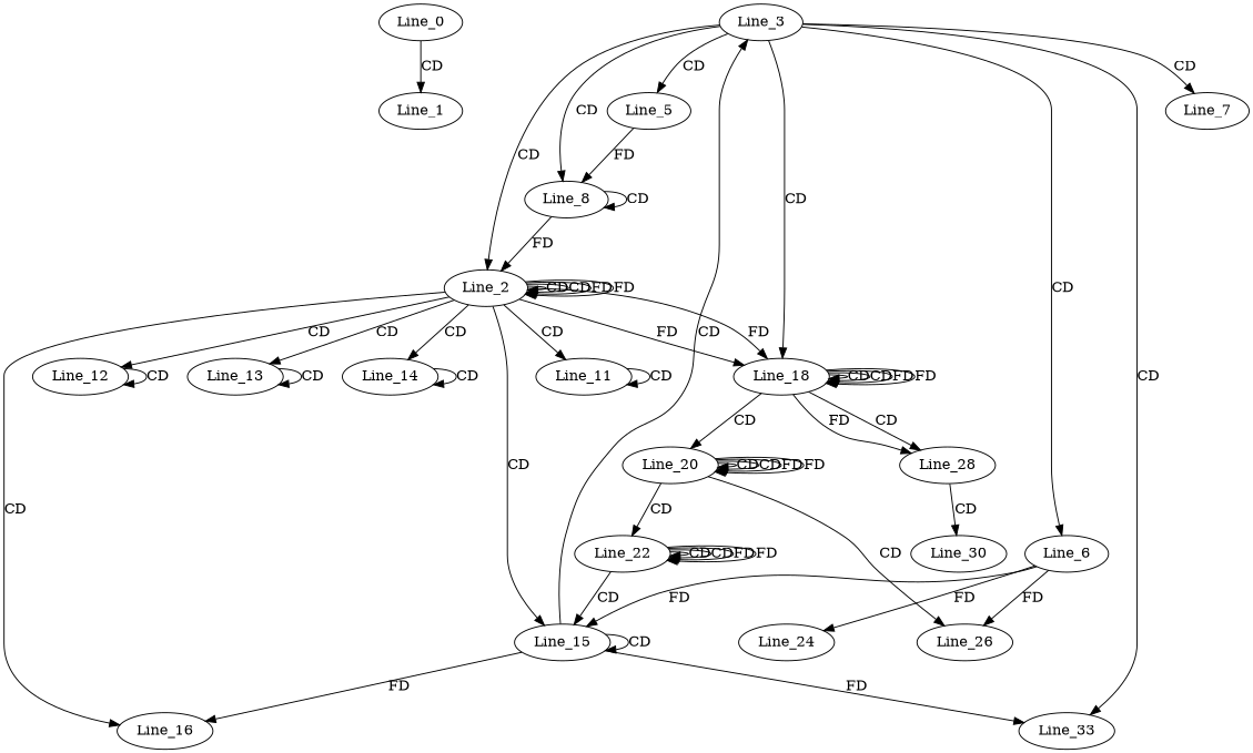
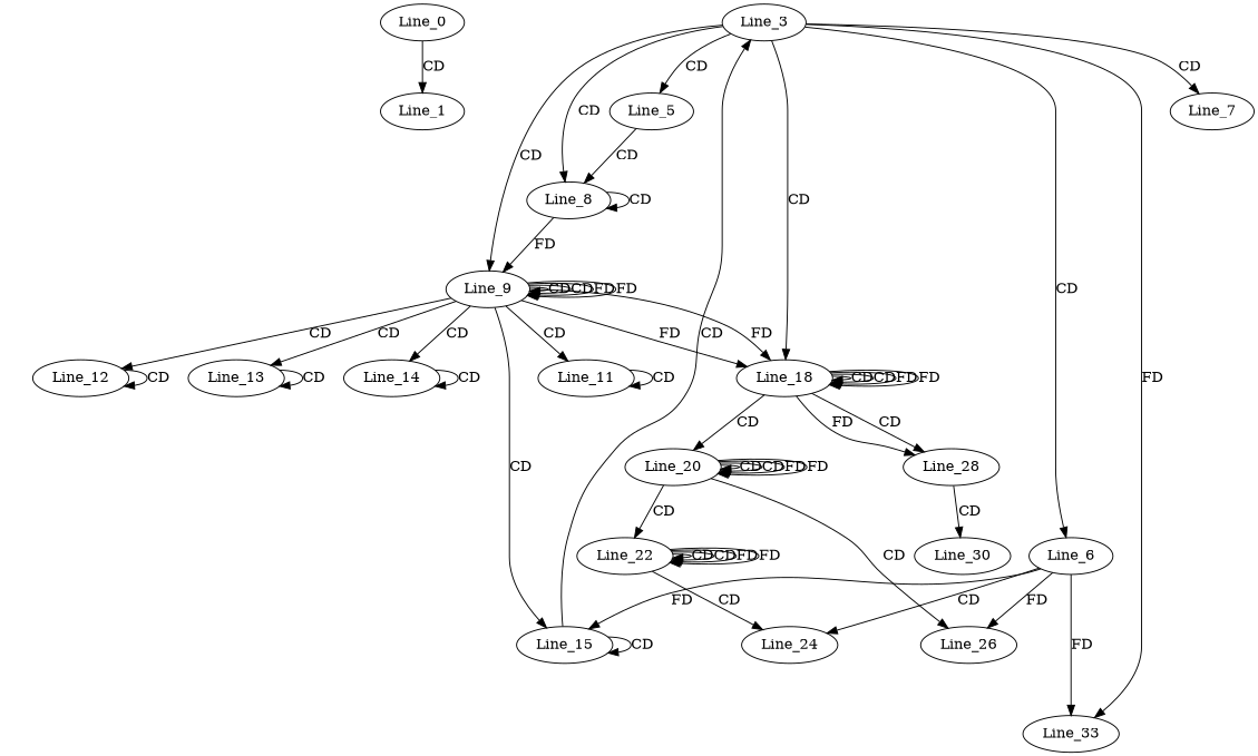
  digraph {
    Line_0
    Line_1
    Line_3
    Line_5
    Line_6
    Line_7
    Line_8
-   Line_9 [label=Line_2]
+   Line_9
    Line_18
    Line_33
    Line_24
    Line_26
    Line_15
    Line_11
    Line_12
    Line_13
    Line_14
-   Line_16
    Line_28
    Line_20
    Line_30
    Line_22
    Line_0 -> Line_1 [label=CD]
    Line_3 -> Line_5 [label=CD]
    Line_3 -> Line_6 [label=CD]
    Line_3 -> Line_7 [label=CD]
    Line_3 -> Line_8 [label=CD]
    Line_3 -> Line_9 [label=CD]
    Line_3 -> Line_18 [label=CD]
-   Line_3 -> Line_33 [label=CD]
-   Line_5 -> Line_8 [label=FD]
-   Line_15 -> Line_33 [label=FD]
-   Line_6 -> Line_24 [label=FD]
+   Line_3 -> Line_33 [label=FD]
+   Line_5 -> Line_8 [label=CD]
+   Line_6 -> Line_33 [label=FD]
+   Line_6 -> Line_24 [label=CD]
    Line_6 -> Line_26 [label=FD]
    Line_6 -> Line_15 [label=FD]
    Line_8 -> Line_8 [label=CD]
    Line_8 -> Line_9 [label=FD]
    Line_9 -> Line_9 [label=CD]
    Line_9 -> Line_9 [label=CD]
    Line_9 -> Line_9 [label=FD]
    Line_9 -> Line_9 [label=FD]
    Line_9 -> Line_18 [label=FD]
    Line_9 -> Line_18 [label=FD]
    Line_9 -> Line_15 [label=CD]
    Line_9 -> Line_11 [label=CD]
    Line_9 -> Line_12 [label=CD]
    Line_9 -> Line_13 [label=CD]
    Line_9 -> Line_14 [label=CD]
-   Line_9 -> Line_16 [label=CD]
    Line_18 -> Line_18 [label=CD]
    Line_18 -> Line_18 [label=CD]
    Line_18 -> Line_18 [label=FD]
    Line_18 -> Line_18 [label=FD]
    Line_18 -> Line_28 [label=CD]
    Line_18 -> Line_28 [label=FD]
    Line_18 -> Line_20 [label=CD]
    Line_15 -> Line_3 [label=CD]
    Line_15 -> Line_15 [label=CD]
-   Line_15 -> Line_16 [label=FD]
    Line_11 -> Line_11 [label=CD]
    Line_12 -> Line_12 [label=CD]
    Line_13 -> Line_13 [label=CD]
    Line_14 -> Line_14 [label=CD]
    Line_28 -> Line_30 [label=CD]
    Line_20 -> Line_26 [label=CD]
    Line_20 -> Line_20 [label=CD]
    Line_20 -> Line_20 [label=CD]
    Line_20 -> Line_20 [label=FD]
    Line_20 -> Line_20 [label=FD]
    Line_20 -> Line_22 [label=CD]
-   Line_22 -> Line_15 [label=CD]
+   Line_22 -> Line_24 [label=CD]
    Line_22 -> Line_22 [label=CD]
    Line_22 -> Line_22 [label=CD]
    Line_22 -> Line_22 [label=FD]
    Line_22 -> Line_22 [label=FD]
  }
